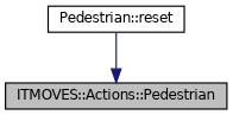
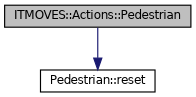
  digraph {
    rankdir=TB
    node [color=black fontname=Helvetica fontsize=10 shape=record style=filled]
    n1 [fillcolor=grey75 fontcolor=black height=0.2 label="ITMOVES::Actions::Pedestrian" width=0.4]
    n2 [fillcolor=white height=0.2 label="Pedestrian::reset" width=0.4]
-   n2 -> n1 [color=midnightblue fontname=Helvetica fontsize=10 labelfontname=Helvetica labelfontsize=10 style=solid]
+   n1 -> n2 [color=midnightblue fontname=Helvetica fontsize=10 labelfontname=Helvetica labelfontsize=10 style=solid]
  }
